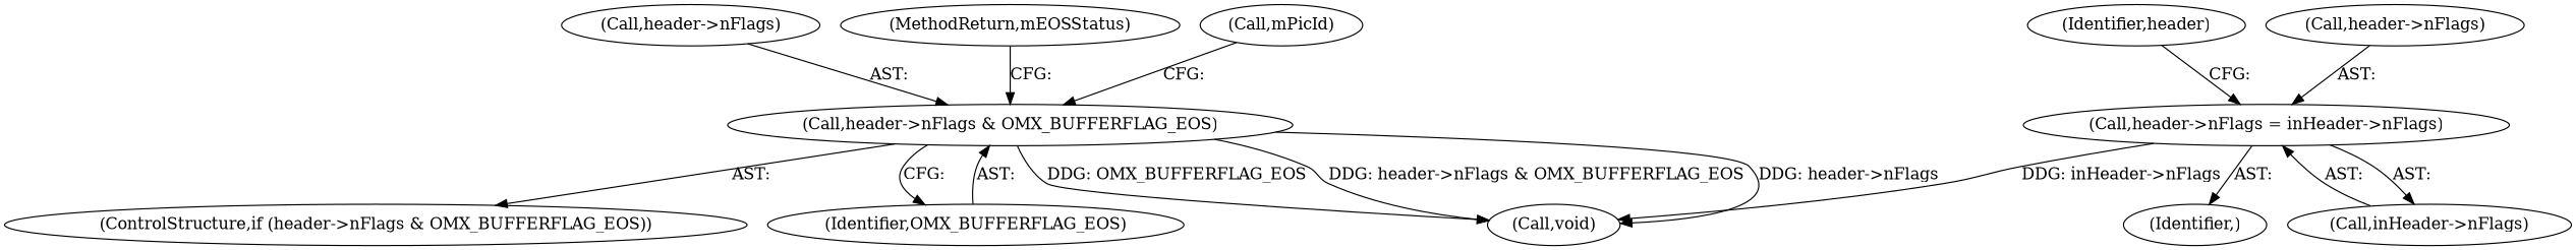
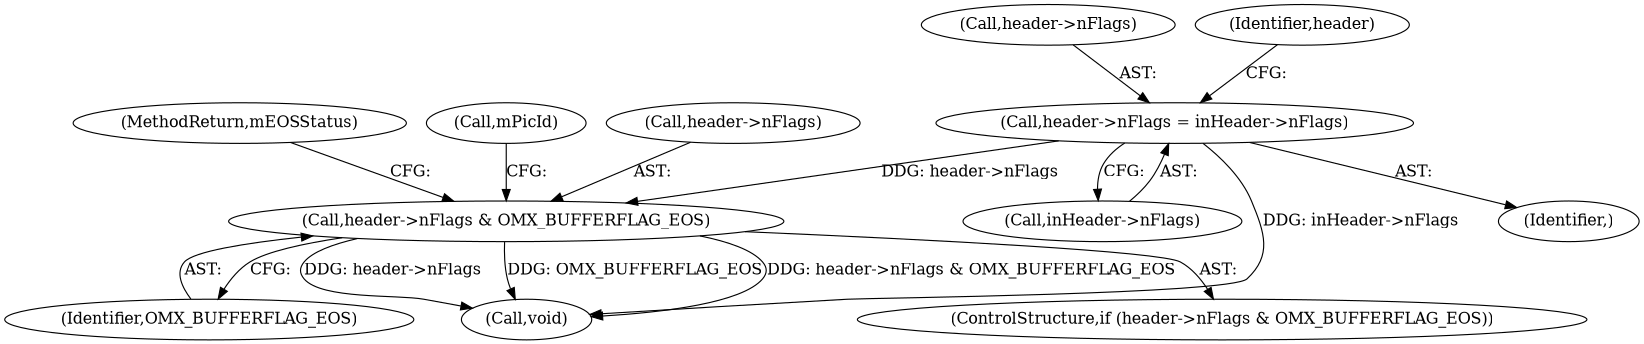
  digraph {
    n1 [label="(Call,header->nFlags = inHeader->nFlags)"]
    n2 [label="(Call,header->nFlags & OMX_BUFFERFLAG_EOS)"]
    n3 [label="(Call,void)"]
    n4 [label="(Identifier,)"]
    n5 [label="(Call,inHeader->nFlags)"]
    n6 [label="(ControlStructure,if (header->nFlags & OMX_BUFFERFLAG_EOS))"]
    n7 [label="(Identifier,OMX_BUFFERFLAG_EOS)"]
    n8 [label="(Call,header->nFlags)"]
    n9 [label="(Identifier,header)"]
    n10 [label="(MethodReturn,mEOSStatus)"]
    n11 [label="(Call,mPicId)"]
    n12 [label="(Call,header->nFlags)"]
+   n1 -> n2 [label="DDG: header->nFlags"]
    n1 -> n3 [label="DDG: inHeader->nFlags"]
    n1 -> n4 [label="AST: "]
-   n1 -> n5 [label="AST: "]
+   n1 -> n5 [label="CFG: "]
    n2 -> n3 [label="DDG: header->nFlags"]
    n2 -> n3 [label="DDG: OMX_BUFFERFLAG_EOS"]
    n2 -> n3 [label="DDG: header->nFlags & OMX_BUFFERFLAG_EOS"]
    n2 -> n6 [label="AST: "]
    n2 -> n7 [label="CFG: "]
    n5 -> n1 [label="AST: "]
    n7 -> n2 [label="AST: "]
    n8 -> n1 [label="AST: "]
    n9 -> n1 [label="CFG: "]
    n10 -> n2 [label="CFG: "]
    n11 -> n2 [label="CFG: "]
    n12 -> n2 [label="AST: "]
  }
